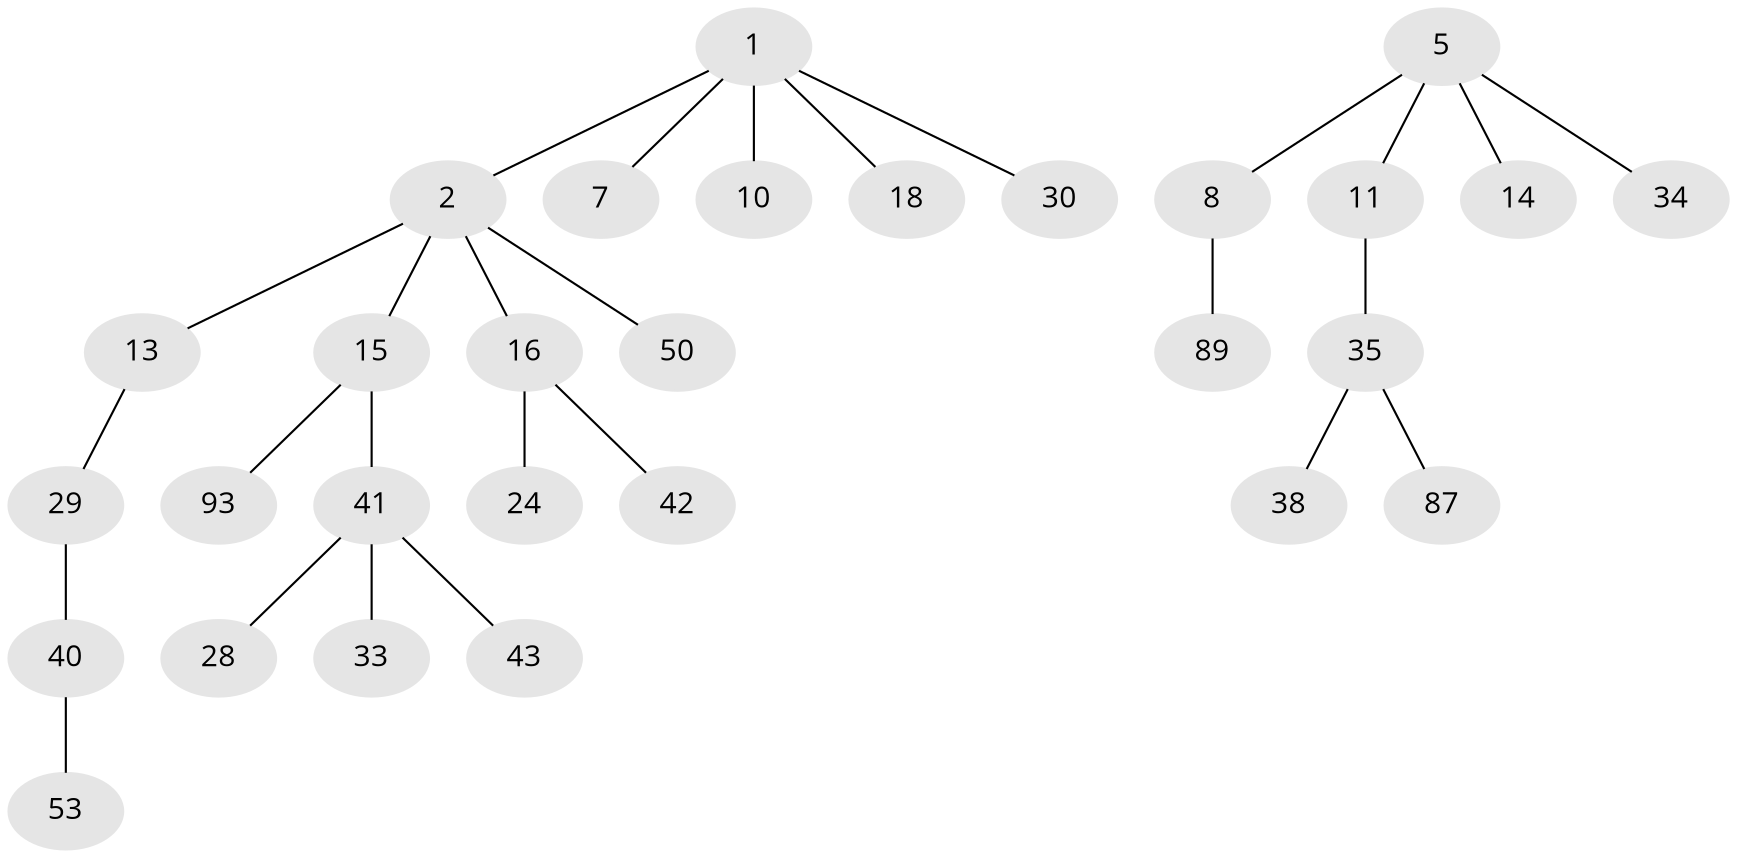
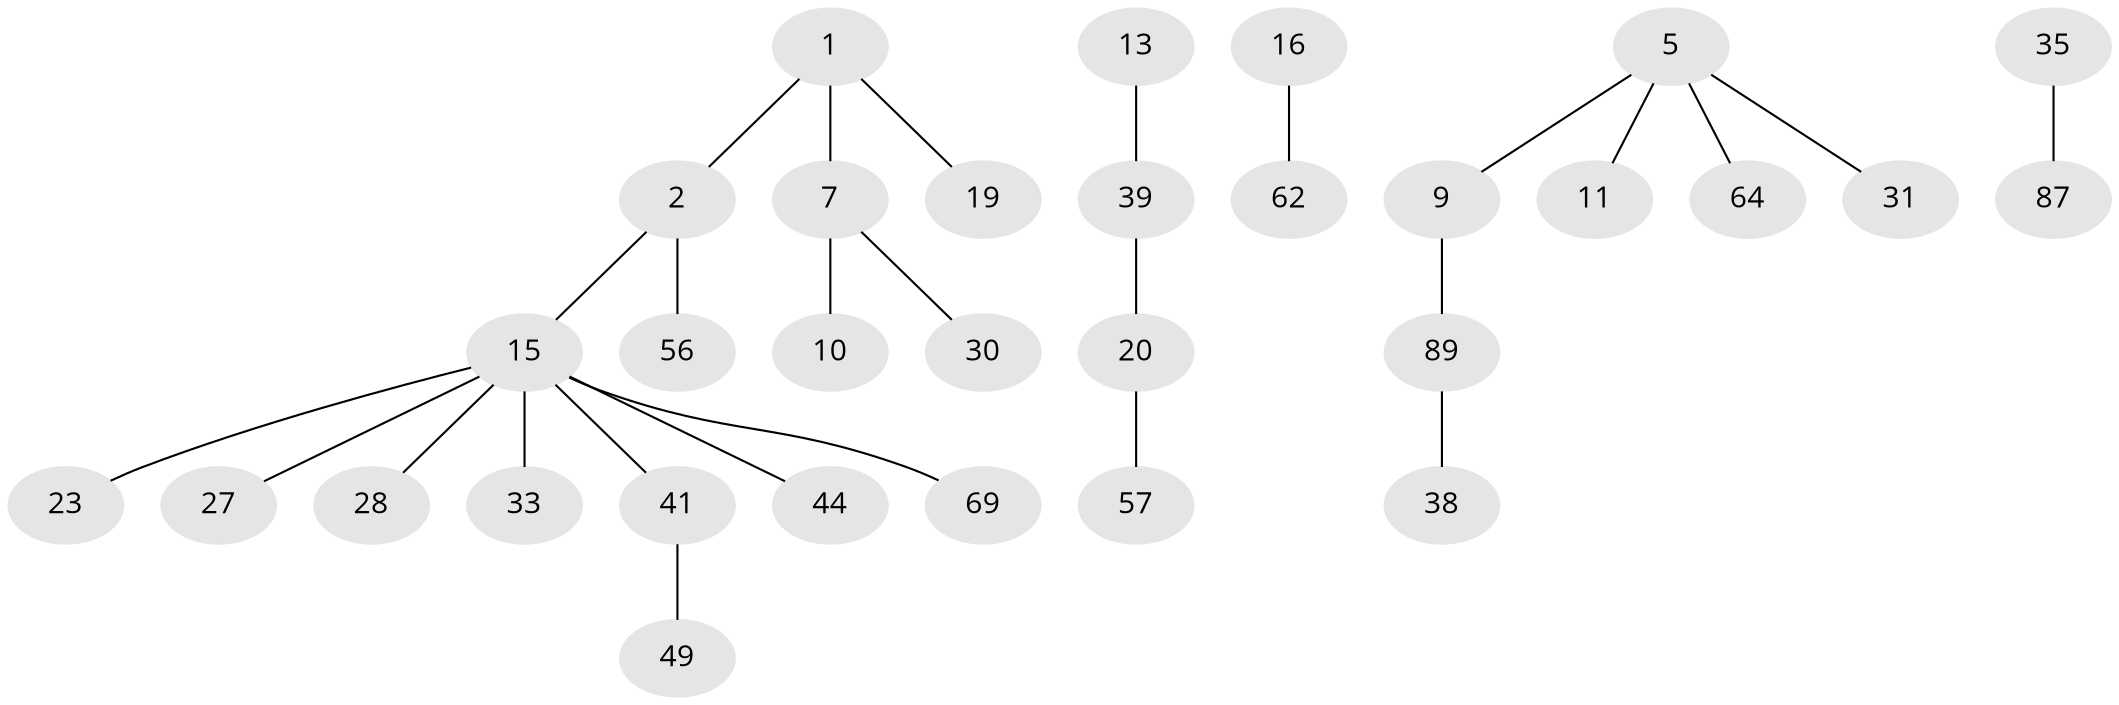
  graph {
    fontname="Open Sans"
    node [color=gray90 fontname="Open Sans" style=filled]
    edge [fontname="Open Sans"]
    1 [super="+8"]
    2 [super="+4"]
    7 [super="+51+68+25"]
    10
-   18
+   18 [label=19]
    30
    13 [super="+21"]
    15 [super="+17"]
    16 [super="+20"]
-   50 [super="+61"]
-   39 [label=29]
-   23 [label=93]
+   50 [super="+61" label=56]
+   39
+   23
+   27
    28
    33
    41
-   24 [super="+46"]
-   42
+   44
+   69
+   42 [label=62]
    5 [super="+6+26"]
-   9 [super="+22" label=8]
+   9 [super="+22"]
    11 [super="+32"]
-   14
-   31 [label=34]
+   14 [label=64]
+   31
    n26 [label=89]
    35
    38
    n29 [label=87 super="+58"]
-   40
-   43 [super="+66"]
-   53
+   40 [label=20]
+   43 [super="+66" label=49]
+   53 [label=57]
    1 -- 2
    1 -- 7
-   1 -- 10
+   7 -- 10
    1 -- 18
-   1 -- 30
-   2 -- 13
+   7 -- 30
    2 -- 15
-   2 -- 16
    2 -- 50
    13 -- 39
    15 -- 23
-   41 -- 28
-   41 -- 33
+   15 -- 27
+   15 -- 28
+   15 -- 33
    15 -- 41
-   16 -- 24
+   15 -- 44
+   15 -- 69
    16 -- 42
    39 -- 40
    41 -- 43
    5 -- 9
    5 -- 11
    5 -- 14
    5 -- 31
    9 -- n26
-   11 -- 35
-   35 -- 38
+   n26 -- 38
    35 -- n29
    40 -- 53
  }
